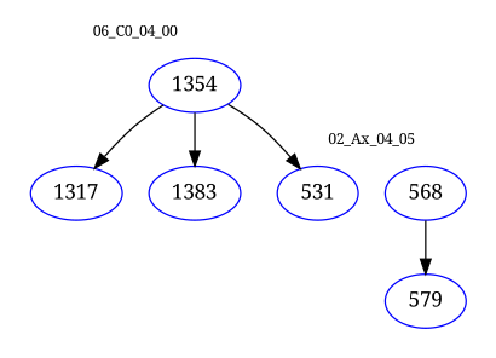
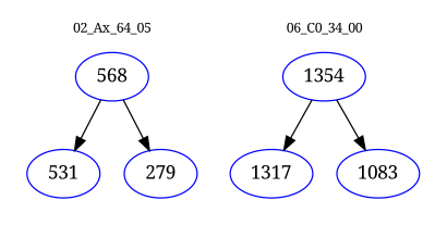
  digraph {
    fontname="Noto Serif"
    node [color=blue fontname="Noto Serif"]
    edge [color=black fontname="Noto Serif"]
    n1 [label=568]
    n2 [label=531]
-   n3 [label=579]
+   n3 [label=279]
    n4 [label=1354]
    n5 [label=1317]
-   n6 [label=1383]
+   n6 [label=1083]
    subgraph cluster_1 {
      color=white
      fontsize=10
-     label="02_Ax_04_05"
+     label="02_Ax_64_05"
      n1
      n2
      n3
    }
    subgraph cluster_2 {
      color=white
      fontsize=10
-     label="06_C0_04_00"
+     label="06_C0_34_00"
      n4
      n5
      n6
    }
-   n4 -> n2
+   n1 -> n2
    n1 -> n3
    n4 -> n5
    n4 -> n6
  }
